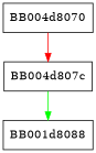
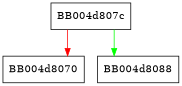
  digraph {
    splines=ortho
    node [shape=box]
    BB004d8070
    BB004d807c
-   BB004d8088 [label=BB001d8088]
-   BB004d8070 -> BB004d807c [color=red]
+   BB004d8088
+   BB004d807c -> BB004d8070 [color=red]
    BB004d807c -> BB004d8088 [color=green]
  }
